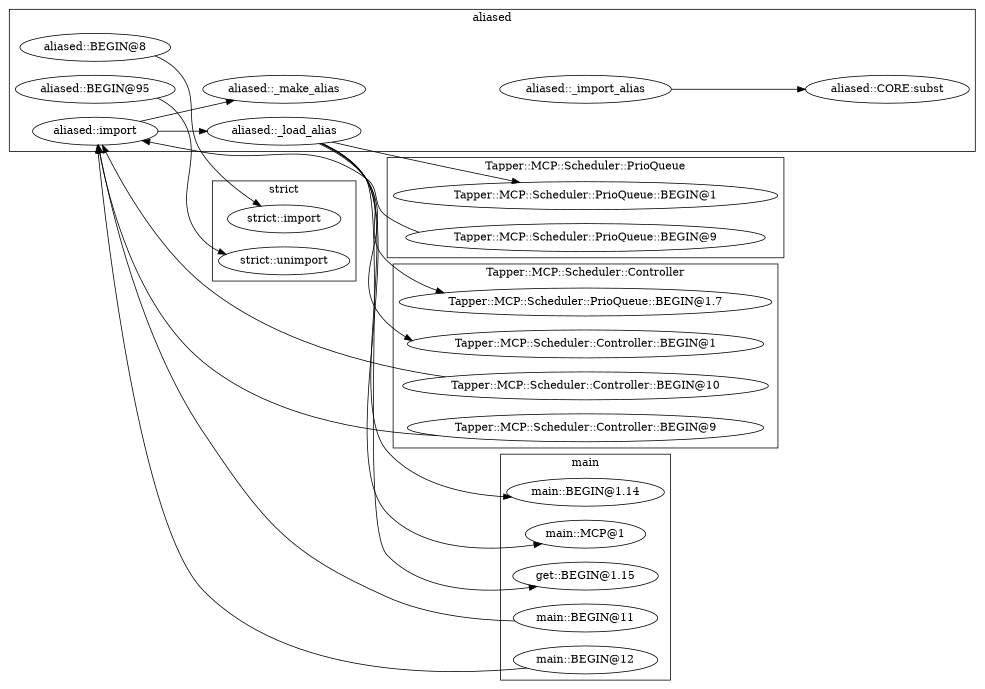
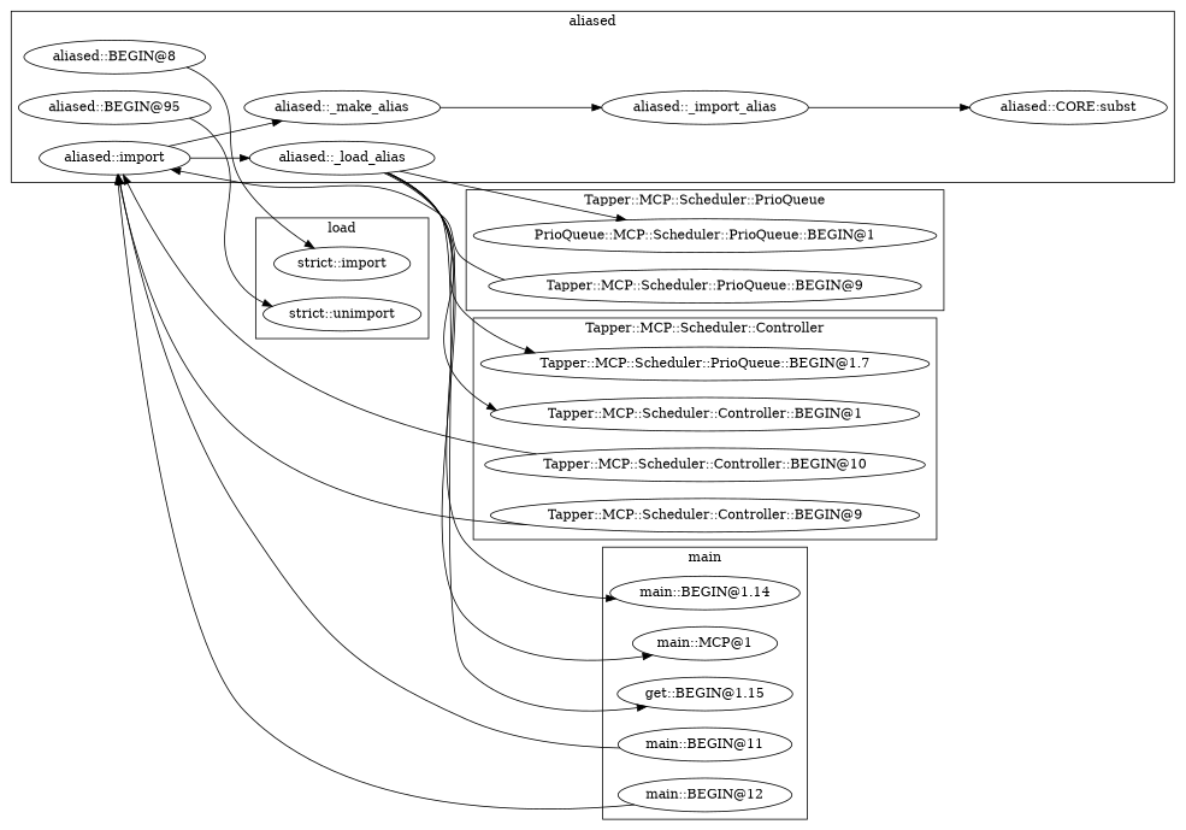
  digraph {
    rankdir=LR
    "aliased::CORE:subst"
    "aliased::_make_alias"
    "aliased::BEGIN@8"
    "aliased::_load_alias"
    n5 [label="aliased::BEGIN@95"]
    n6 [label="aliased::_import_alias"]
    "aliased::import"
-   "Tapper::MCP::Scheduler::PrioQueue::BEGIN@1"
+   "Tapper::MCP::Scheduler::PrioQueue::BEGIN@1" [label="PrioQueue::MCP::Scheduler::PrioQueue::BEGIN@1"]
    "Tapper::MCP::Scheduler::PrioQueue::BEGIN@9"
    n10 [label="Tapper::MCP::Scheduler::PrioQueue::BEGIN@1.7"]
    "Tapper::MCP::Scheduler::Controller::BEGIN@9"
    "Tapper::MCP::Scheduler::Controller::BEGIN@1"
    "Tapper::MCP::Scheduler::Controller::BEGIN@10"
    "strict::import"
    "strict::unimport"
    "main::BEGIN@12"
    "main::BEGIN@1.14"
    n18 [label="main::MCP@1"]
    n19 [label="get::BEGIN@1.15"]
    "main::BEGIN@11"
    subgraph cluster_1 {
      label=aliased
      "aliased::CORE:subst"
      "aliased::_make_alias"
      "aliased::BEGIN@8"
      "aliased::_load_alias"
      n5
      n6
      "aliased::import"
    }
    subgraph cluster_2 {
      label="Tapper::MCP::Scheduler::PrioQueue"
      "Tapper::MCP::Scheduler::PrioQueue::BEGIN@1"
      "Tapper::MCP::Scheduler::PrioQueue::BEGIN@9"
    }
    subgraph cluster_3 {
      label="Tapper::MCP::Scheduler::Controller"
      n10
      "Tapper::MCP::Scheduler::Controller::BEGIN@9"
      "Tapper::MCP::Scheduler::Controller::BEGIN@1"
      "Tapper::MCP::Scheduler::Controller::BEGIN@10"
    }
    subgraph cluster_4 {
-     label="strict"
+     label=load
      "strict::import"
      "strict::unimport"
    }
    subgraph cluster_5 {
      label=main
      "main::BEGIN@12"
      "main::BEGIN@1.14"
      n18
      n19
      "main::BEGIN@11"
    }
+   "aliased::_make_alias" -> n6
    "aliased::BEGIN@8" -> "strict::import"
    "aliased::_load_alias" -> "Tapper::MCP::Scheduler::PrioQueue::BEGIN@1"
    "aliased::_load_alias" -> n10
    "aliased::_load_alias" -> "Tapper::MCP::Scheduler::Controller::BEGIN@1"
    "aliased::_load_alias" -> "main::BEGIN@1.14"
    "aliased::_load_alias" -> n18
    "aliased::_load_alias" -> n19
    n5 -> "strict::unimport"
    n6 -> "aliased::CORE:subst"
    "aliased::import" -> "aliased::_make_alias"
    "aliased::import" -> "aliased::_load_alias"
    "Tapper::MCP::Scheduler::PrioQueue::BEGIN@9" -> "aliased::import"
    "Tapper::MCP::Scheduler::Controller::BEGIN@9" -> "aliased::import"
    "Tapper::MCP::Scheduler::Controller::BEGIN@10" -> "aliased::import"
    "main::BEGIN@12" -> "aliased::import"
    "main::BEGIN@11" -> "aliased::import"
  }
